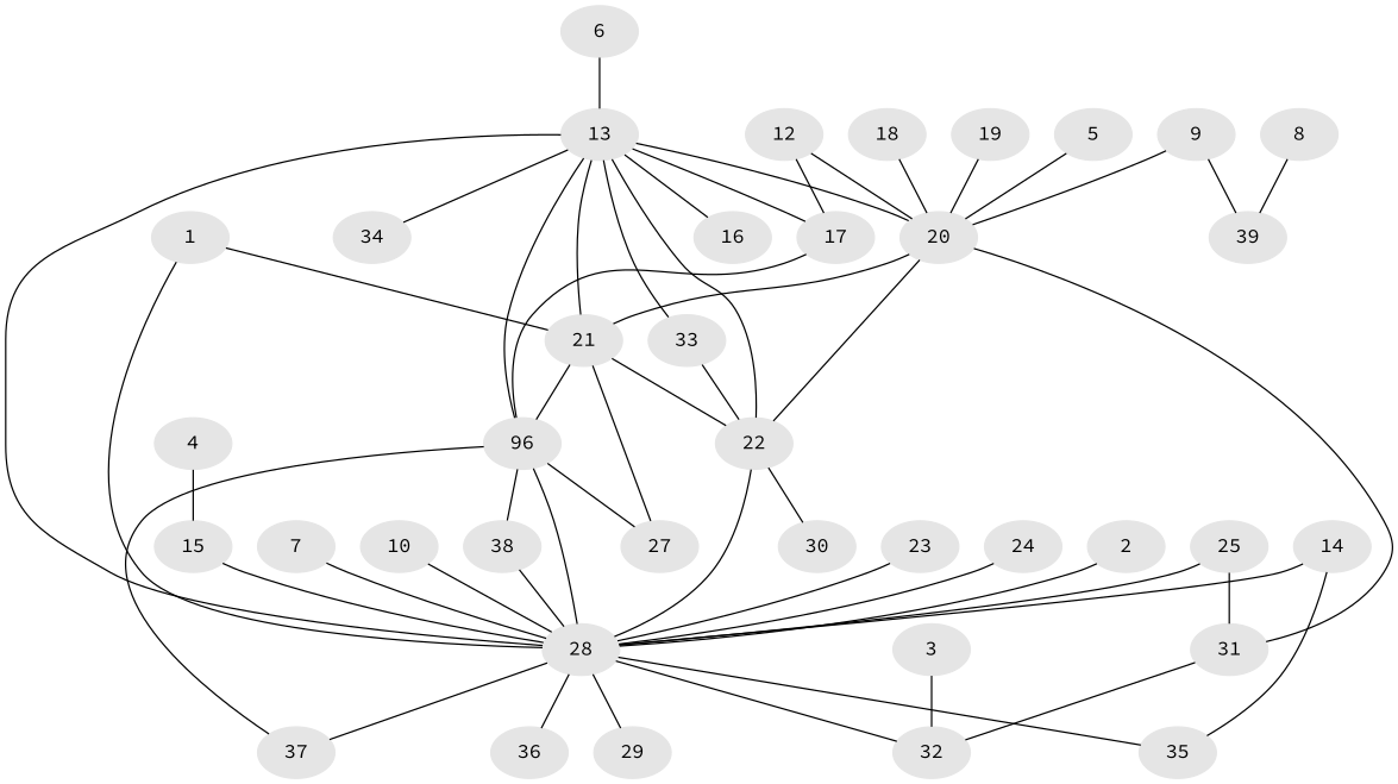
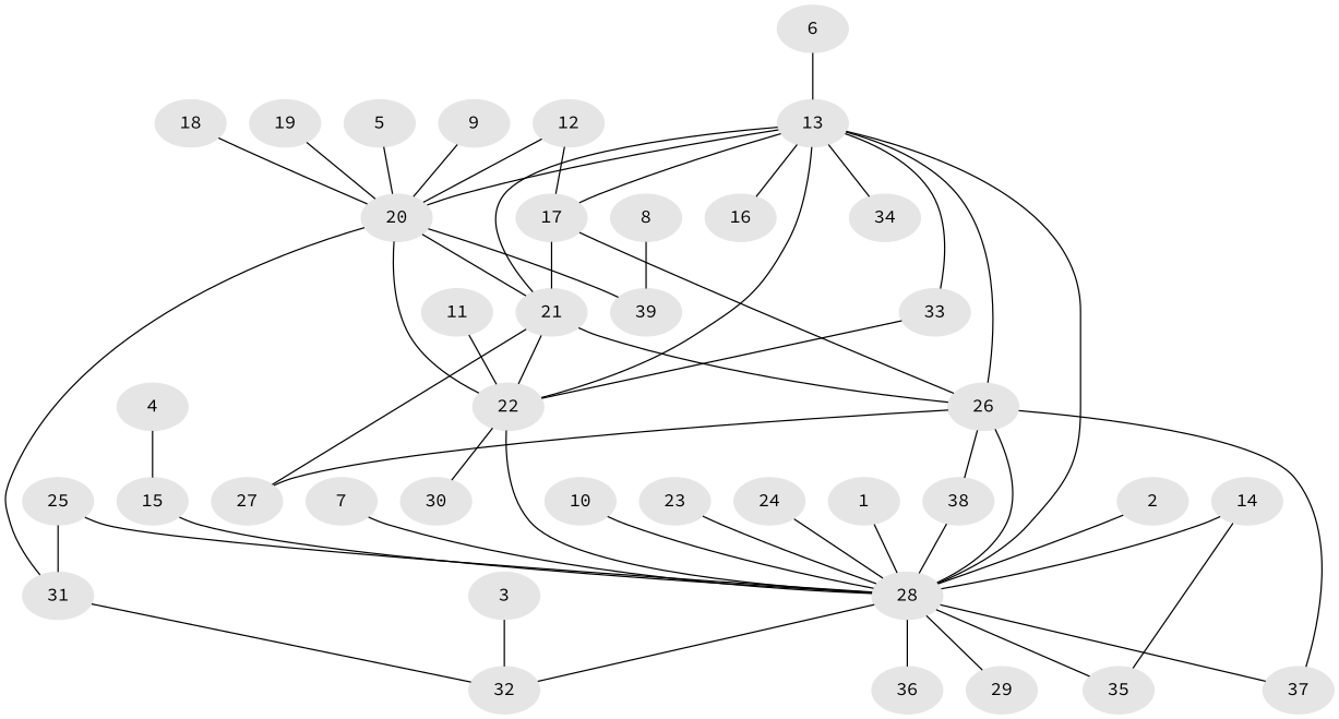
  graph {
    fontname="Source Code Pro"
    node [color=gray90 fontname="Source Code Pro" style=filled]
    edge [fontname="Source Code Pro" weight=1.0]
    1
    21
    28
    22
-   26 [label=96]
+   26
    27
    32
    35
    37
    29
    36
    2
    3
    4
    15
    5
    20
    39
    31
    6
    13
    17
    16
    33
    34
    7
    30
    8
    9
    10
+   11
    12
    38
    14
    18
    19
    23
    24
    25
-   1 -- 21
+   17 -- 21
    1 -- 28
    21 -- 22
    21 -- 26
    21 -- 27
    28 -- 32
    28 -- 35
    28 -- 37
    28 -- 29
    28 -- 36
    22 -- 28
    22 -- 30
    26 -- 28 [weight=2.0]
    26 -- 27
    26 -- 37
    26 -- 38
    2 -- 28
    3 -- 32
    4 -- 15
    15 -- 28
    5 -- 20
    20 -- 21
    20 -- 22
-   9 -- 39
+   20 -- 39
    20 -- 31
    31 -- 32
    6 -- 13
    13 -- 21
    13 -- 28 [weight=2.0]
    13 -- 22
    13 -- 26
    13 -- 20
    13 -- 17 [weight=2.0]
    13 -- 16
    13 -- 33
    13 -- 34
    17 -- 26
    33 -- 22
    7 -- 28
    8 -- 39
    9 -- 20
    10 -- 28
+   11 -- 22
    12 -- 20
    12 -- 17
    38 -- 28
    14 -- 28
    14 -- 35
    18 -- 20
    19 -- 20
    23 -- 28
    24 -- 28
    25 -- 28
    25 -- 31
  }
